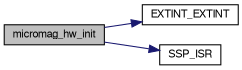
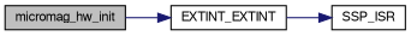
  digraph {
    rankdir=LR
    node [color=black fillcolor=white fontname=FreeSans fontsize=10 shape=record style=filled]
    edge [color=midnightblue fontname=FreeSans fontsize=10 labelfontname=FreeSans labelfontsize=10 style=solid]
    n1 [fillcolor=grey75 fontcolor=black height=0.2 label=micromag_hw_init width=0.4]
    n2 [height=0.2 label=EXTINT_EXTINT width=0.4]
    n3 [height=0.2 label=SSP_ISR width=0.4]
    n1 -> n2
-   n1 -> n3
+   n2 -> n3
  }
